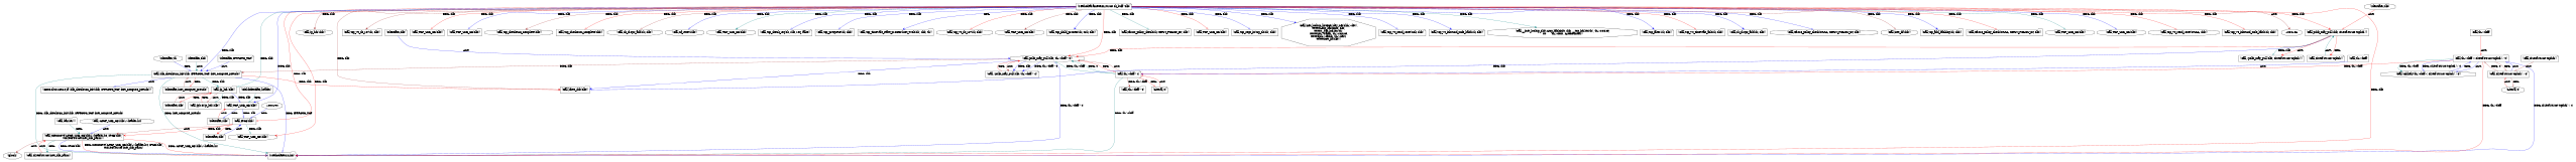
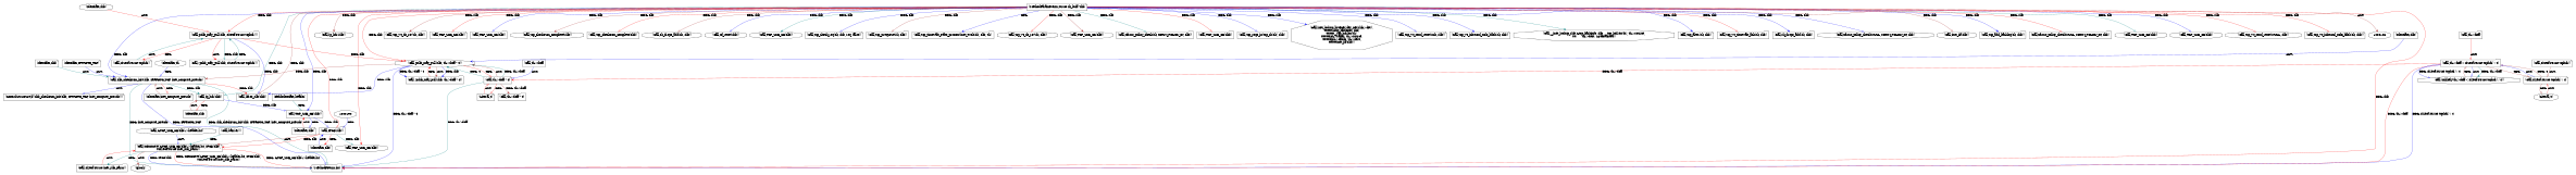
  digraph {
    node [shape=note]
    edge [arrowhead=onormal color=blue]
    n1 [label="(Call,memmove(&TCP_SKB_CB(skb)->header.h4, IPCB(skb),\n\t\tsizeof(struct inet_skb_parm)))"]
    n2 [label="(Call,sizeof(struct inet_skb_parm))" shape=folder]
    n3 [label="(MethodReturn,int)" shape=folder]
    n4 [label="(Block,)" shape=octagon]
    n5 [label="(Call,IPCB(skb))" shape=folder]
    n6 [label="(Call,TCP_SKB_CB(skb))" shape=octagon]
    n7 [label="(Identifier,skb)"]
    n8 [label="(Call,TCP_SKB_CB(skb))"]
    n9 [label="(Identifier,skb)"]
    n10 [label="(Call,ip_hdr(skb))" shape=folder]
    n11 [label="(Identifier,skb)" shape=folder]
-   n12 [label="(Call,iph = ip_hdr(skb))"]
    n13 [label="(Call,skb_checksum_init(skb, IPPROTO_TCP, inet_compute_pseudo))"]
    n14 [label="(Identifier,inet_compute_pseudo)"]
    n15 [label="(Call,kfree_skb(skb))" shape=folder]
    n16 [label="(ControlStructure,if (skb_checksum_init(skb, IPPROTO_TCP, inet_compute_pseudo)))"]
    n17 [label="(Call,pskb_may_pull(skb, th->doff * 4))" shape=octagon]
    n18 [label="(Call,th->doff * 4)"]
-   n19 [label="(Call,!pskb_may_pull(skb, th->doff * 4))"]
+   n19 [label="(Call,!pskb_may_pull(skb, th->doff * 4))" shape=folder]
    n20 [label="(Call,th->doff * 4)" shape=folder]
    n21 [label="(Literal,4)"]
    n22 [label="(Call,pskb_may_pull(skb, sizeof(struct tcphdr)))" shape=folder]
    n23 [label="(Call,!pskb_may_pull(skb, sizeof(struct tcphdr)))"]
    n24 [label="(Call,sizeof(struct tcphdr))"]
    n25 [label="(MethodParameterIn,struct sk_buff *skb)"]
    n26 [label="(Call,ip_hdr(skb))" shape=octagon]
    n27 [label="(Call,tcp_v4_do_rcv(sk, skb))" shape=folder]
    n28 [label="(Call,TCP_SKB_CB(skb))"]
    n29 [label="(Call,TCP_SKB_CB(skb))" shape=folder]
    n30 [label="(Call,tcp_checksum_complete(skb))" shape=octagon]
    n31 [label="(Call,tcp_checksum_complete(skb))"]
    n32 [label="(Call,sk_drops_add(sk, skb))" shape=octagon]
    n33 [label="(Call,nf_reset(skb))" shape=octagon]
    n34 [label="(Call,TCP_SKB_CB(skb))" shape=octagon]
    n35 [label="(Call,tcp_check_req(sk, skb, req, false))"]
    n36 [label="(Call,tcp_prequeue(sk, skb))" shape=folder]
    n37 [label="(Call,tcp_timewait_state_process(inet_twsk(sk), skb, th))" shape=folder]
    n38 [label="(Call,tcp_v4_do_rcv(sk, skb))" shape=octagon]
    n39 [label="(Call,TCP_SKB_CB(skb))" shape=octagon]
-   n40 [label="(Call,tcp_child_process(sk, nsk, skb))"]
    n41 [label="(Call,xfrm4_policy_check(sk, XFRM_POLICY_IN, skb))" shape=folder]
    n42 [label="(Call,TCP_SKB_CB(skb))" shape=folder]
    n43 [label="(Call,tcp_segs_in(tcp_sk(sk), skb))" shape=folder]
    n44 [label="(Call,inet_lookup_listener(dev_net(skb->dev),\n\t\t\t\t\t\t\t&tcp_hashinfo, skb,\n\t\t\t\t\t\t\t__tcp_hdrlen(th),\n\t\t\t\t\t\t\tiph->saddr, th->source,\n\t\t\t\t\t\t\tiph->daddr, th->dest,\n\t\t\t\t\t\t\tinet_iif(skb)))" shape=octagon]
    n45 [label="(Call,tcp_v4_send_reset(nsk, skb))"]
    n46 [label="(Call,tcp_v4_inbound_md5_hash(sk, skb))"]
    n47 [label="(Call,__inet_lookup_skb(&tcp_hashinfo, skb, __tcp_hdrlen(th), th->source,\n\t\t\t       th->dest, &refcounted))" shape=octagon]
    n48 [label="(Call,tcp_filter(sk, skb))"]
    n49 [label="(Call,tcp_v4_timewait_ack(sk, skb))" shape=folder]
    n50 [label="(Call,sk_drops_add(sk, skb))" shape=folder]
    n51 [label="(Call,xfrm4_policy_check(NULL, XFRM_POLICY_IN, skb))" shape=octagon]
    n52 [label="(Call,inet_iif(skb))" shape=octagon]
    n53 [label="(Call,tcp_add_backlog(sk, skb))" shape=folder]
    n54 [label="(Call,xfrm4_policy_check(NULL, XFRM_POLICY_IN, skb))" shape=folder]
    n55 [label="(Call,TCP_SKB_CB(skb))" shape=octagon]
    n56 [label="(Call,TCP_SKB_CB(skb))" shape=octagon]
    n57 [label="(Call,tcp_v4_send_reset(NULL, skb))" shape=octagon]
    n58 [label="(Call,tcp_v4_inbound_md5_hash(sk, skb))"]
    1000106 [shape=octagon]
    n60 [label="(Call,th->doff < sizeof(struct tcphdr) / 4)" shape=folder]
    n61 [label="(Call,sizeof(struct tcphdr) / 4)"]
    n62 [label="(Call,unlikely(th->doff < sizeof(struct tcphdr) / 4))" shape=octagon]
    n63 [label="(Literal,4)" shape=octagon]
    n64 [label="(Call,th->doff)" shape=folder]
    n65 [label="(Identifier,IPPROTO_TCP)"]
    n66 [label="(Identifier,skb)"]
    n67 [label="(Call,th->doff)" shape=folder]
    n68 [label="(Identifier,skb)" shape=octagon]
    n69 [label="(Identifier,th)" shape=octagon]
    n70 [label="(FieldIdentifier,header)" shape=folder]
    n71 [label="(Identifier,skb)"]
    n72 [label="(Call,&TCP_SKB_CB(skb)->header.h4)" shape=octagon]
    n73 [label="(Call,sizeof(struct tcphdr))"]
    n74 [label="(Call,barrier())" shape=folder]
    1000194 [shape=octagon]
    n1 -> n2 [arrowhead=vee color=teal label="CFG: "]
    n1 -> n3 [arrowhead=vee color=red label="DDG: &TCP_SKB_CB(skb)->header.h4"]
    n1 -> n3 [arrowhead=vee label="DDG: IPCB(skb)"]
    n1 -> n3 [color=red label="DDG: memmove(&TCP_SKB_CB(skb)->header.h4, IPCB(skb),\n\t\tsizeof(struct inet_skb_parm))"]
    n1 -> n4 [arrowhead=vee color=brown label="AST: "]
    n2 -> n1 [arrowhead=vee color=red label="AST: "]
    n5 -> n1 [arrowhead=vee color=brown label="AST: "]
    n5 -> n1 [arrowhead=vee color=red label="DDG: skb"]
    n5 -> n6 [color=teal label="DDG: skb"]
    n5 -> n7 [arrowhead=vee color=red label="CFG: "]
    n7 -> n5 [arrowhead=vee label="AST: "]
    n8 -> n5 [label="DDG: skb"]
    n8 -> n9 [label="CFG: "]
    n9 -> n8 [arrowhead=vee color=red label="AST: "]
    n10 -> n8 [label="DDG: skb"]
    n10 -> n11 [color=red label="CFG: "]
-   n10 -> n12 [color=brown label="AST: "]
-   n10 -> n12 [color=teal label="DDG: skb"]
    n11 -> n10 [arrowhead=vee color=brown label="AST: "]
-   n12 -> n10 [color=red label="CFG: "]
    n13 -> n3 [label="DDG: IPPROTO_TCP"]
    n13 -> n3 [color=teal label="DDG: skb_checksum_init(skb, IPPROTO_TCP, inet_compute_pseudo)"]
    n13 -> n3 [arrowhead=vee color=teal label="DDG: inet_compute_pseudo"]
    n13 -> n10 [arrowhead=vee color=teal label="DDG: skb"]
    n13 -> n14 [color=red label="CFG: "]
    n13 -> n15 [arrowhead=vee color=red label="DDG: skb"]
    n13 -> n16 [label="AST: "]
    n14 -> n13 [color=brown label="AST: "]
    n17 -> n3 [label="DDG: th->doff * 4"]
    n17 -> n13 [arrowhead=vee color=brown label="DDG: skb"]
    n17 -> n15 [arrowhead=vee label="DDG: skb"]
    n17 -> n18 [color=red label="CFG: "]
    n17 -> n19 [arrowhead=vee color=brown label="AST: "]
    n17 -> n19 [arrowhead=vee label="DDG: skb"]
    n17 -> n19 [arrowhead=vee label="DDG: th->doff * 4"]
    n18 -> n3 [arrowhead=vee color=teal label="DDG: th->doff"]
    n18 -> n17 [arrowhead=vee color=brown label="AST: "]
    n18 -> n17 [color=teal label="DDG: th->doff"]
    n18 -> n17 [arrowhead=vee color=teal label="DDG: 4"]
    n18 -> n20 [arrowhead=vee color=brown label="DDG: th->doff"]
    n18 -> n21 [color=red label="CFG: "]
    n19 -> n17 [arrowhead=vee color=red label="CFG: "]
    n21 -> n18 [color=red label="AST: "]
    n22 -> n15 [label="DDG: skb"]
    n22 -> n17 [arrowhead=vee color=red label="DDG: skb"]
    n22 -> n23 [arrowhead=vee color=red label="AST: "]
    n22 -> n23 [color=teal label="DDG: skb"]
    n22 -> n24 [arrowhead=vee color=red label="CFG: "]
+   n23 -> n22 [arrowhead=vee color=teal label="CFG: "]
    n24 -> n22 [arrowhead=vee color=teal label="AST: "]
    n25 -> n3 [arrowhead=vee color=red label="DDG: skb"]
    n25 -> n5 [color=red label="DDG: skb"]
    n25 -> n6 [arrowhead=vee color=red label="DDG: skb"]
    n25 -> n8 [arrowhead=vee label="DDG: skb"]
    n25 -> n10 [color=teal label="DDG: skb"]
    n25 -> n13 [arrowhead=vee label="DDG: skb"]
    n25 -> n15 [color=brown label="DDG: skb"]
    n25 -> n17 [arrowhead=vee color=red label="DDG: skb"]
    n25 -> n22 [arrowhead=vee color=red label="DDG: skb"]
    n25 -> n26 [arrowhead=vee color=brown label="DDG: skb"]
    n25 -> n27 [arrowhead=vee color=brown label="DDG: skb"]
    n25 -> n28 [color=red label="DDG: skb"]
    n25 -> n29 [label="DDG: skb"]
    n25 -> n30 [arrowhead=vee color=brown label="DDG: skb"]
    n25 -> n31 [color=red label="DDG: skb"]
    n25 -> n32 [color=brown label="DDG: skb"]
    n25 -> n33 [label="DDG: skb"]
    n25 -> n34 [arrowhead=vee color=teal label="DDG: skb"]
    n25 -> n35 [label="DDG: skb"]
-   n25 -> n36 [label="DDG: skb"]
+   n25 -> n36 [color=brown label="DDG: skb"]
    n25 -> n37 [arrowhead=vee label="CFG: "]
    n25 -> n38 [color=red label="DDG: skb"]
    n25 -> n39 [arrowhead=vee color=brown label="DDG: skb"]
-   n25 -> n40 [arrowhead=vee label="DDG: skb"]
    n25 -> n41 [color=teal label="DDG: skb"]
    n25 -> n42 [color=red label="DDG: skb"]
    n25 -> n43 [label="DDG: skb"]
    n25 -> n44 [arrowhead=vee label="DDG: skb"]
    n25 -> n45 [label="DDG: skb"]
    n25 -> n46 [arrowhead=vee label="DDG: skb"]
    n25 -> n47 [arrowhead=vee color=teal label="DDG: skb"]
    n25 -> n48 [arrowhead=vee label="DDG: skb"]
    n25 -> n49 [color=red label="DDG: skb"]
    n25 -> n50 [arrowhead=vee label="DDG: skb"]
    n25 -> n51 [label="DDG: skb"]
    n25 -> n52 [color=brown label="DDG: skb"]
    n25 -> n53 [arrowhead=vee label="DDG: skb"]
    n25 -> n54 [color=red label="DDG: skb"]
    n25 -> n55 [color=teal label="DDG: skb"]
    n25 -> n56 [label="DDG: skb"]
    n25 -> n57 [color=red label="DDG: skb"]
    n25 -> n58 [color=red label="DDG: skb"]
    n25 -> 1000106 [arrowhead=vee color=brown label="AST: "]
    n60 -> n3 [arrowhead=vee label="DDG: sizeof(struct tcphdr) / 4"]
    n60 -> n3 [arrowhead=vee color=red label="DDG: th->doff"]
    n60 -> n18 [arrowhead=vee color=red label="DDG: th->doff"]
    n60 -> n61 [color=brown label="CFG: "]
    n60 -> n62 [label="AST: "]
    n60 -> n62 [arrowhead=vee color=teal label="DDG: th->doff"]
    n60 -> n62 [label="DDG: sizeof(struct tcphdr) / 4"]
    n61 -> n60 [label="AST: "]
    n61 -> n60 [color=brown label="DDG: 4"]
    n61 -> n63 [color=brown label="CFG: "]
-   n62 -> n60 [label="CFG: "]
+   n62 -> n60 [color=brown label="CFG: "]
    n63 -> n61 [color=red label="AST: "]
    n64 -> n18 [label="AST: "]
    n65 -> n13 [arrowhead=vee label="AST: "]
    n66 -> n17 [arrowhead=vee label="AST: "]
    n67 -> n60 [color=red label="AST: "]
    n68 -> n22 [color=red label="AST: "]
    n69 -> n13 [label="CFG: "]
    n70 -> n8 [color=teal label="CFG: "]
    n71 -> n13 [arrowhead=vee color=teal label="AST: "]
    n72 -> n1 [label="AST: "]
    n73 -> n61 [color=brown label="AST: "]
    n74 -> n1 [arrowhead=vee color=teal label="CFG: "]
    1000194 -> n5 [label="CFG: "]
  }
